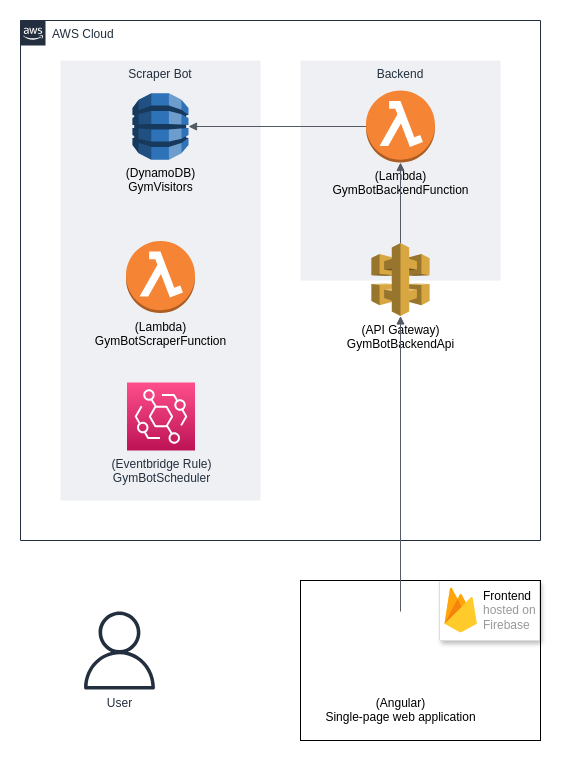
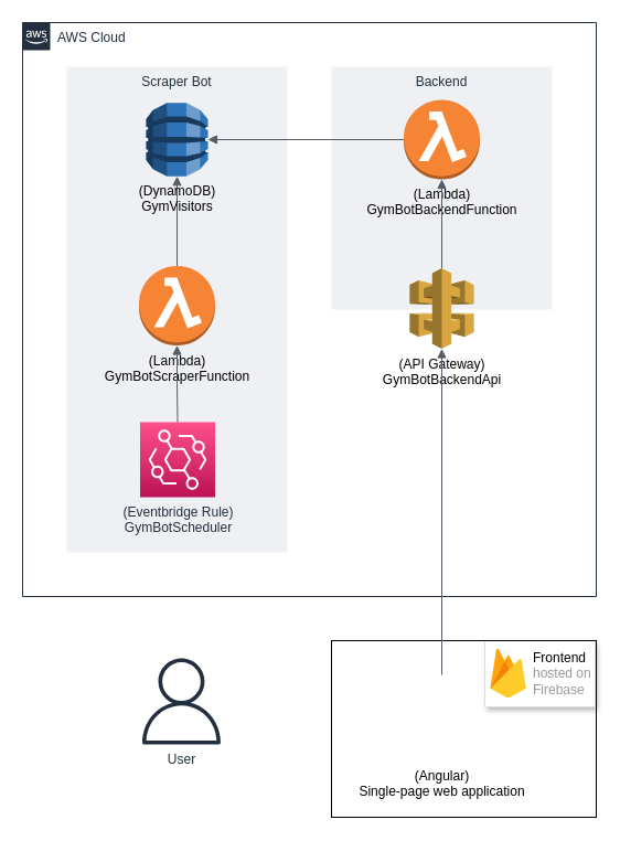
  <mxCell id="0" />
  <mxCell id="1" parent="0" />
  <mxCell id="2" value="" style="strokeColor=#dddddd;shadow=1;strokeWidth=1;rounded=1;absoluteArcSize=1;arcSize=2;" parent="1" vertex="1"><mxGeometry x="439" y="580" width="100" height="60" as="geometry" /></mxCell>
  <mxCell id="3" value="&lt;font color=&quot;#000000&quot;&gt;Frontend&lt;/font&gt;&lt;br&gt;hosted on &lt;br&gt;Firebase" style="sketch=0;dashed=0;connectable=0;html=1;fillColor=#5184F3;strokeColor=none;shape=mxgraph.gcp2.firebase;part=1;labelPosition=right;verticalLabelPosition=middle;align=left;verticalAlign=middle;spacingLeft=5;fontColor=#999999;fontSize=12;" parent="2" vertex="1"><mxGeometry width="32.4" height="45" relative="1" as="geometry"><mxPoint x="5" y="7" as="offset" /></mxGeometry></mxCell>
  <mxCell id="4" value="AWS Cloud" style="points=[[0,0],[0.25,0],[0.5,0],[0.75,0],[1,0],[1,0.25],[1,0.5],[1,0.75],[1,1],[0.75,1],[0.5,1],[0.25,1],[0,1],[0,0.75],[0,0.5],[0,0.25]];outlineConnect=0;gradientColor=none;html=1;whiteSpace=wrap;fontSize=12;fontStyle=0;shape=mxgraph.aws4.group;grIcon=mxgraph.aws4.group_aws_cloud_alt;strokeColor=#232F3E;fillColor=none;verticalAlign=top;align=left;spacingLeft=30;fontColor=#232F3E;dashed=0;" parent="1" vertex="1"><mxGeometry x="20" y="20" width="520" height="520" as="geometry" /></mxCell>
  <mxCell id="5" value="Scraper Bot" style="fillColor=#EFF0F3;strokeColor=none;dashed=0;verticalAlign=top;fontStyle=0;fontColor=#232F3D;" vertex="1" parent="1"><mxGeometry x="60" y="60" width="200" height="440" as="geometry" /></mxCell>
+ <mxCell id="6" value="" style="edgeStyle=orthogonalEdgeStyle;html=1;endArrow=none;elbow=vertical;startArrow=block;startFill=1;strokeColor=#545B64;rounded=0;entryX=0.5;entryY=0;entryDx=0;entryDy=0;entryPerimeter=0;exitX=0.5;exitY=1;exitDx=0;exitDy=0;exitPerimeter=0;" parent="1" source="12" target="9" edge="1"><mxGeometry width="100" relative="1" as="geometry"><mxPoint x="50" y="330" as="sourcePoint" /><mxPoint x="150" y="330" as="targetPoint" /></mxGeometry></mxCell>
  <mxCell id="7" value="" style="rounded=0;whiteSpace=wrap;html=1;fillColor=none;" parent="1" vertex="1"><mxGeometry x="300" y="580" width="240" height="160" as="geometry" /></mxCell>
  <mxCell id="8" value="Backend" style="fillColor=#EFF0F3;strokeColor=none;dashed=0;verticalAlign=top;fontStyle=0;fontColor=#232F3D;" parent="1" vertex="1"><mxGeometry x="300" y="60" width="200" height="220" as="geometry" /></mxCell>
  <mxCell id="9" value="(Lambda)&lt;br&gt;GymBotScraperFunction" style="outlineConnect=0;dashed=0;verticalLabelPosition=bottom;verticalAlign=top;align=center;html=1;shape=mxgraph.aws3.lambda_function;fillColor=#F58534;gradientColor=none;" parent="1" vertex="1"><mxGeometry x="125.5" y="240.5" width="69" height="72" as="geometry" /></mxCell>
  <mxCell id="10" value="(Lambda)&lt;br&gt;GymBotBackendFunction" style="outlineConnect=0;dashed=0;verticalLabelPosition=bottom;verticalAlign=top;align=center;html=1;shape=mxgraph.aws3.lambda_function;fillColor=#F58534;gradientColor=none;" parent="1" vertex="1"><mxGeometry x="365.5" y="90" width="69" height="72" as="geometry" /></mxCell>
  <mxCell id="11" value="(API Gateway)&lt;br&gt;GymBotBackendApi" style="outlineConnect=0;dashed=0;verticalLabelPosition=bottom;verticalAlign=top;align=center;html=1;shape=mxgraph.aws3.api_gateway;fillColor=#D9A741;gradientColor=none;" parent="1" vertex="1"><mxGeometry x="370.88" y="242.5" width="58.25" height="73" as="geometry" /></mxCell>
  <mxCell id="12" value="(DynamoDB) &lt;br&gt;GymVisitors" style="outlineConnect=0;dashed=0;verticalLabelPosition=bottom;verticalAlign=top;align=center;html=1;shape=mxgraph.aws3.dynamo_db;fillColor=#2E73B8;gradientColor=none;" parent="1" vertex="1"><mxGeometry x="132" y="92.75" width="56" height="66.5" as="geometry" /></mxCell>
  <mxCell id="13" value="" style="edgeStyle=orthogonalEdgeStyle;html=1;endArrow=none;elbow=vertical;startArrow=block;startFill=1;strokeColor=#545B64;rounded=0;entryX=0;entryY=0.5;entryDx=0;entryDy=0;entryPerimeter=0;exitX=1;exitY=0.5;exitDx=0;exitDy=0;exitPerimeter=0;" parent="1" source="12" target="10" edge="1"><mxGeometry width="100" relative="1" as="geometry"><mxPoint x="180" y="390" as="sourcePoint" /><mxPoint x="280" y="390" as="targetPoint" /></mxGeometry></mxCell>
  <mxCell id="14" value="" style="edgeStyle=orthogonalEdgeStyle;html=1;endArrow=none;elbow=vertical;startArrow=block;startFill=1;strokeColor=#545B64;rounded=0;entryX=0.5;entryY=0;entryDx=0;entryDy=0;entryPerimeter=0;exitX=0.5;exitY=1;exitDx=0;exitDy=0;exitPerimeter=0;" parent="1" source="10" target="11" edge="1"><mxGeometry width="100" relative="1" as="geometry"><mxPoint x="40" y="220" as="sourcePoint" /><mxPoint x="140" y="220" as="targetPoint" /></mxGeometry></mxCell>
  <mxCell id="15" value="(Angular)&lt;br&gt;Single-page web application" style="shape=image;html=1;verticalAlign=top;verticalLabelPosition=bottom;labelBackgroundColor=#ffffff;imageAspect=0;aspect=fixed;image=https://cdn4.iconfinder.com/data/icons/logos-and-brands/512/21_Angular_logo_logos-128.png" parent="1" vertex="1"><mxGeometry x="361" y="611" width="78" height="78" as="geometry" /></mxCell>
  <mxCell id="16" value="" style="edgeStyle=orthogonalEdgeStyle;html=1;endArrow=none;elbow=vertical;startArrow=block;startFill=1;strokeColor=#545B64;rounded=0;entryX=0.5;entryY=0;entryDx=0;entryDy=0;exitX=0.5;exitY=1;exitDx=0;exitDy=0;exitPerimeter=0;" parent="1" source="11" target="15" edge="1"><mxGeometry width="100" relative="1" as="geometry"><mxPoint x="60" y="460" as="sourcePoint" /><mxPoint x="160" y="460" as="targetPoint" /></mxGeometry></mxCell>
  <mxCell id="17" value="(Eventbridge Rule)&lt;br&gt;GymBotScheduler" style="sketch=0;points=[[0,0,0],[0.25,0,0],[0.5,0,0],[0.75,0,0],[1,0,0],[0,1,0],[0.25,1,0],[0.5,1,0],[0.75,1,0],[1,1,0],[0,0.25,0],[0,0.5,0],[0,0.75,0],[1,0.25,0],[1,0.5,0],[1,0.75,0]];outlineConnect=0;fontColor=#232F3E;gradientColor=#FF4F8B;gradientDirection=north;fillColor=#BC1356;strokeColor=#ffffff;dashed=0;verticalLabelPosition=bottom;verticalAlign=top;align=center;html=1;fontSize=12;fontStyle=0;aspect=fixed;shape=mxgraph.aws4.resourceIcon;resIcon=mxgraph.aws4.eventbridge;" vertex="1" parent="1"><mxGeometry x="126.5" y="382" width="68" height="68" as="geometry" /></mxCell>
- <mxCell id="19" value="User" style="sketch=0;outlineConnect=0;fontColor=#232F3E;gradientColor=none;fillColor=#232F3E;strokeColor=none;dashed=0;verticalLabelPosition=bottom;verticalAlign=top;align=center;html=1;fontSize=12;fontStyle=0;aspect=fixed;pointerEvents=1;shape=mxgraph.aws4.user;" vertex="1" parent="1"><mxGeometry x="80" y="611" width="78" height="78" as="geometry" /></mxCell>
+ <mxCell id="18" value="" style="edgeStyle=orthogonalEdgeStyle;html=1;endArrow=none;elbow=vertical;startArrow=block;startFill=1;strokeColor=#545B64;rounded=0;entryX=0.5;entryY=0;entryDx=0;entryDy=0;entryPerimeter=0;exitX=0.5;exitY=1;exitDx=0;exitDy=0;exitPerimeter=0;" edge="1" parent="1" source="9" target="17"><mxGeometry width="100" relative="1" as="geometry"><mxPoint x="105" y="310" as="sourcePoint" /><mxPoint x="80" y="286" as="targetPoint" /></mxGeometry></mxCell>
+ <mxCell id="19" value="User" style="sketch=0;outlineConnect=0;fontColor=#232F3E;gradientColor=none;fillColor=#232F3E;strokeColor=none;dashed=0;verticalLabelPosition=bottom;verticalAlign=top;align=center;html=1;fontSize=12;fontStyle=0;aspect=fixed;pointerEvents=1;shape=mxgraph.aws4.user;" vertex="1" parent="1"><mxGeometry x="125" y="596" width="78" height="78" as="geometry" /></mxCell>
